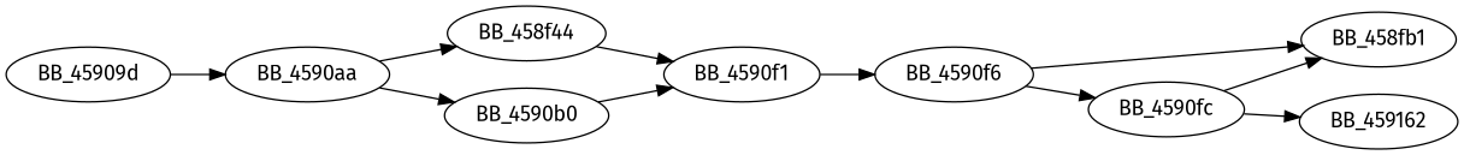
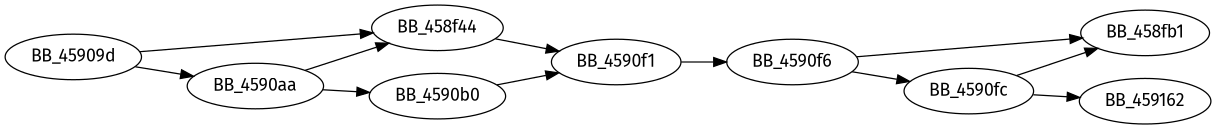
  digraph {
    fontname="Fira Sans"
    rankdir=LR
    node [fontname="Fira Sans"]
    edge [fontname="Fira Sans"]
    BB_458f44
    BB_4590f1
    BB_4590f6
    BB_458fb1
    BB_4590fc
    BB_45909d
    BB_4590aa
    BB_4590b0
    n9 [label=BB_459162]
    BB_458f44 -> BB_4590f1
    BB_4590f1 -> BB_4590f6
    BB_4590f6 -> BB_458fb1
    BB_4590f6 -> BB_4590fc
    BB_4590fc -> BB_458fb1
    BB_4590fc -> n9
+   BB_45909d -> BB_458f44
    BB_45909d -> BB_4590aa
    BB_4590aa -> BB_458f44
    BB_4590aa -> BB_4590b0
    BB_4590b0 -> BB_4590f1
  }
